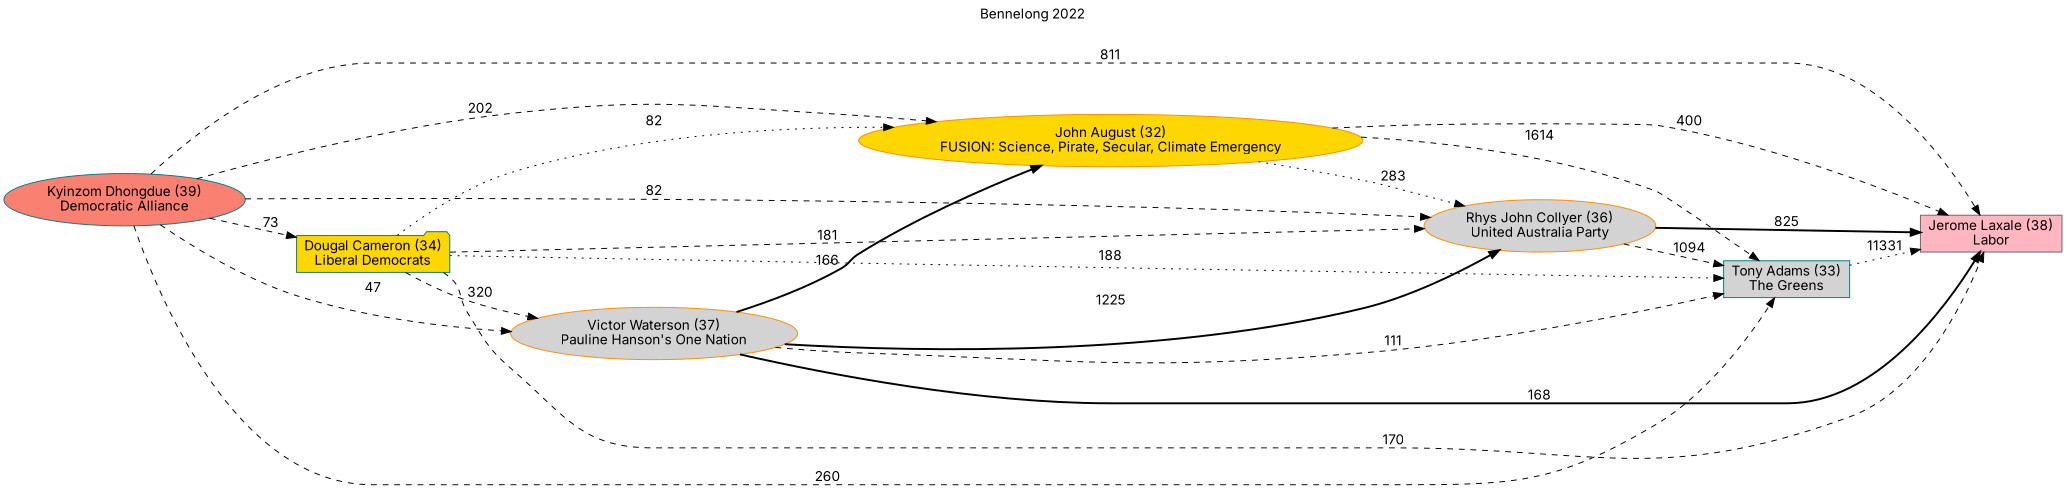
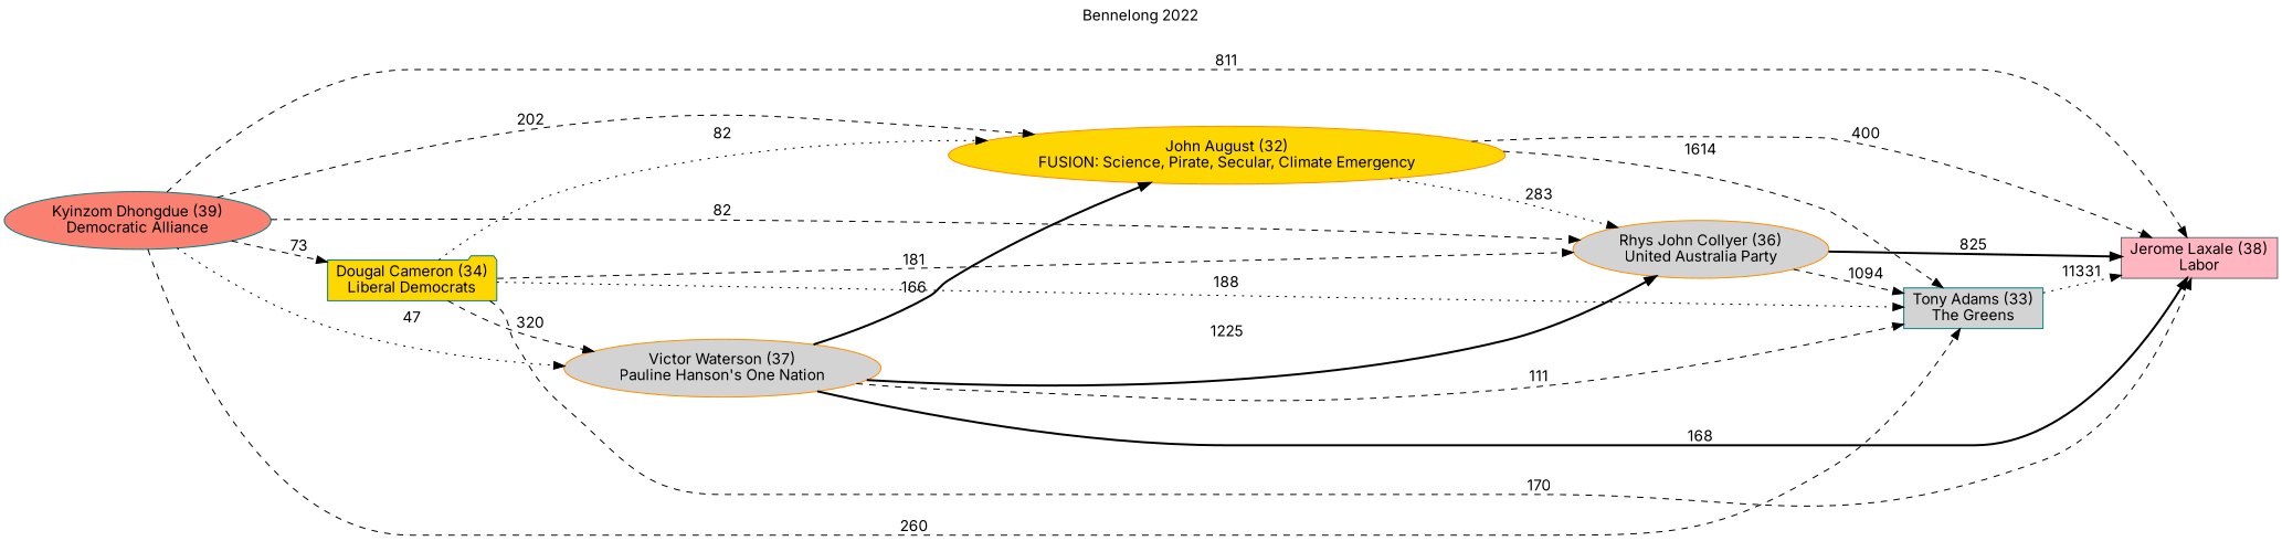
  digraph {
    fontname=Inter
    label="Bennelong 2022"
    labelloc=t
    mclimit=10
    rankdir=LR
    node [color=darkorange fillcolor=lightgrey fontname=Inter shape=ellipse style=filled]
    edge [fontname=Inter style=dashed]
    n1 [label="Victor Waterson (37)\nPauline Hanson's One Nation"]
    n2 [fillcolor=gold label="John August (32)\nFUSION: Science, Pirate, Secular, Climate Emergency"]
    n3 [color=gray40 fillcolor=lightpink label="Jerome Laxale (38)\nLabor" shape=box]
    n4 [label="Rhys John Collyer (36)\nUnited Australia Party"]
    n5 [color=teal label="Tony Adams (33)\nThe Greens" shape=box]
    n6 [color=teal fillcolor=gold label="Dougal Cameron (34)\nLiberal Democrats" shape=folder]
    n7 [color=teal fillcolor=salmon label="Kyinzom Dhongdue (39)\nDemocratic Alliance"]
    n1 -> n2 [label=166 style=bold]
    n1 -> n3 [label=168 style=bold]
    n1 -> n4 [label=1225 style=bold]
    n1 -> n5 [label=111]
    n2 -> n3 [label=400]
    n2 -> n4 [label=283 style=dotted]
    n2 -> n5 [label=1614]
    n4 -> n3 [label=825 style=bold]
    n4 -> n5 [label=1094]
    n5 -> n3 [label=11331 style=dotted]
    n6 -> n1 [label=320]
    n6 -> n2 [label=82 style=dotted]
    n6 -> n3 [label=170]
    n6 -> n4 [label=181]
    n6 -> n5 [label=188 style=dotted]
-   n7 -> n1 [label=47]
+   n7 -> n1 [label=47 style=dotted]
    n7 -> n2 [label=202]
    n7 -> n3 [label=811]
    n7 -> n4 [label=82]
    n7 -> n5 [label=260]
    n7 -> n6 [label=73]
  }
